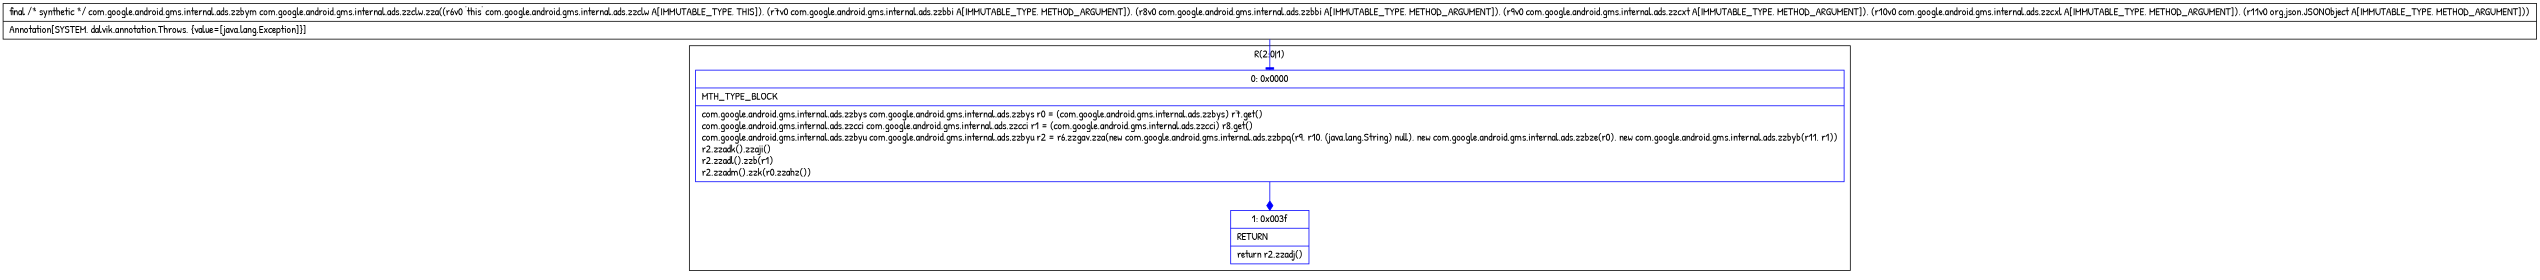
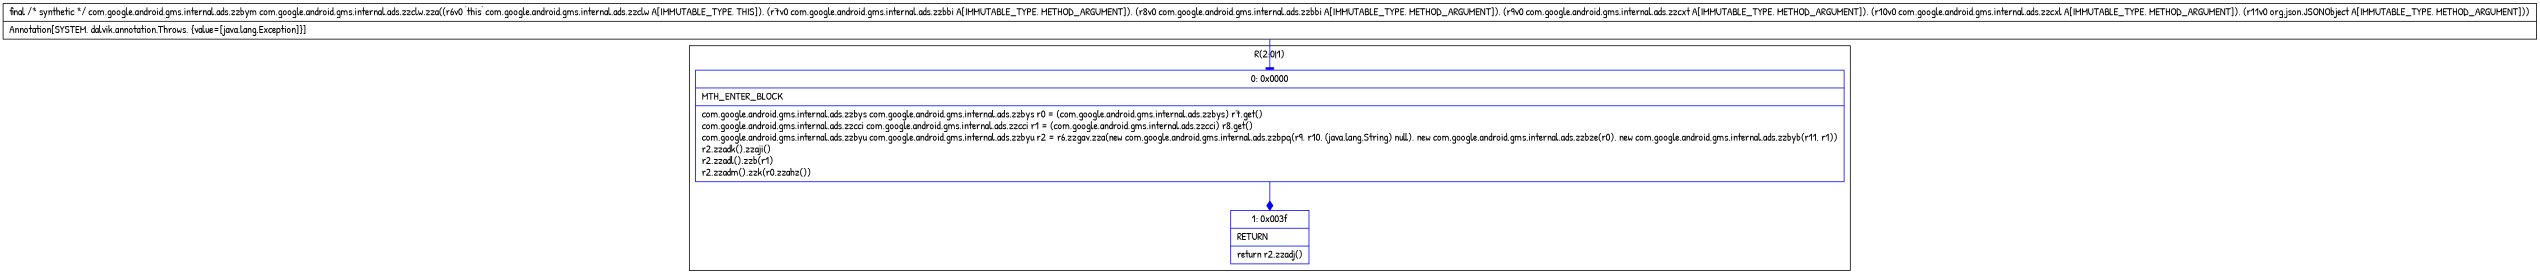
  digraph {
    fontname="Patrick Hand"
    node [color=blue shape=record fontname="Patrick Hand"]
    edge [color=blue fontname="Patrick Hand"]
-   n1 [label="{0\:\ 0x0000|MTH_TYPE_BLOCK\l|com.google.android.gms.internal.ads.zzbys com.google.android.gms.internal.ads.zzbys r0 = (com.google.android.gms.internal.ads.zzbys) r7.get()\lcom.google.android.gms.internal.ads.zzcci com.google.android.gms.internal.ads.zzcci r1 = (com.google.android.gms.internal.ads.zzcci) r8.get()\lcom.google.android.gms.internal.ads.zzbyu com.google.android.gms.internal.ads.zzbyu r2 = r6.zzgav.zza(new com.google.android.gms.internal.ads.zzbpq(r9, r10, (java.lang.String) null), new com.google.android.gms.internal.ads.zzbze(r0), new com.google.android.gms.internal.ads.zzbyb(r11, r1))\lr2.zzadk().zzaji()\lr2.zzadl().zzb(r1)\lr2.zzadm().zzk(r0.zzahz())\l}"]
+   n1 [label="{0\:\ 0x0000|MTH_ENTER_BLOCK\l|com.google.android.gms.internal.ads.zzbys com.google.android.gms.internal.ads.zzbys r0 = (com.google.android.gms.internal.ads.zzbys) r7.get()\lcom.google.android.gms.internal.ads.zzcci com.google.android.gms.internal.ads.zzcci r1 = (com.google.android.gms.internal.ads.zzcci) r8.get()\lcom.google.android.gms.internal.ads.zzbyu com.google.android.gms.internal.ads.zzbyu r2 = r6.zzgav.zza(new com.google.android.gms.internal.ads.zzbpq(r9, r10, (java.lang.String) null), new com.google.android.gms.internal.ads.zzbze(r0), new com.google.android.gms.internal.ads.zzbyb(r11, r1))\lr2.zzadk().zzaji()\lr2.zzadl().zzb(r1)\lr2.zzadm().zzk(r0.zzahz())\l}"]
    n2 [label="{1\:\ 0x003f|RETURN\l|return r2.zzadj()\l}"]
    n3 [label="{final \/* synthetic *\/ com.google.android.gms.internal.ads.zzbym com.google.android.gms.internal.ads.zzclw.zza((r6v0 'this' com.google.android.gms.internal.ads.zzclw A[IMMUTABLE_TYPE, THIS]), (r7v0 com.google.android.gms.internal.ads.zzbbi A[IMMUTABLE_TYPE, METHOD_ARGUMENT]), (r8v0 com.google.android.gms.internal.ads.zzbbi A[IMMUTABLE_TYPE, METHOD_ARGUMENT]), (r9v0 com.google.android.gms.internal.ads.zzcxt A[IMMUTABLE_TYPE, METHOD_ARGUMENT]), (r10v0 com.google.android.gms.internal.ads.zzcxl A[IMMUTABLE_TYPE, METHOD_ARGUMENT]), (r11v0 org.json.JSONObject A[IMMUTABLE_TYPE, METHOD_ARGUMENT]))  | Annotation[SYSTEM, dalvik.annotation.Throws, \{value=[java.lang.Exception]\}]\l}" color=""]
    subgraph cluster_1 {
      label="R(2:0|1)"
      n1
      n2
    }
    n1 -> n2 [arrowhead=diamond]
    n3 -> n1 [arrowhead=tee]
  }
